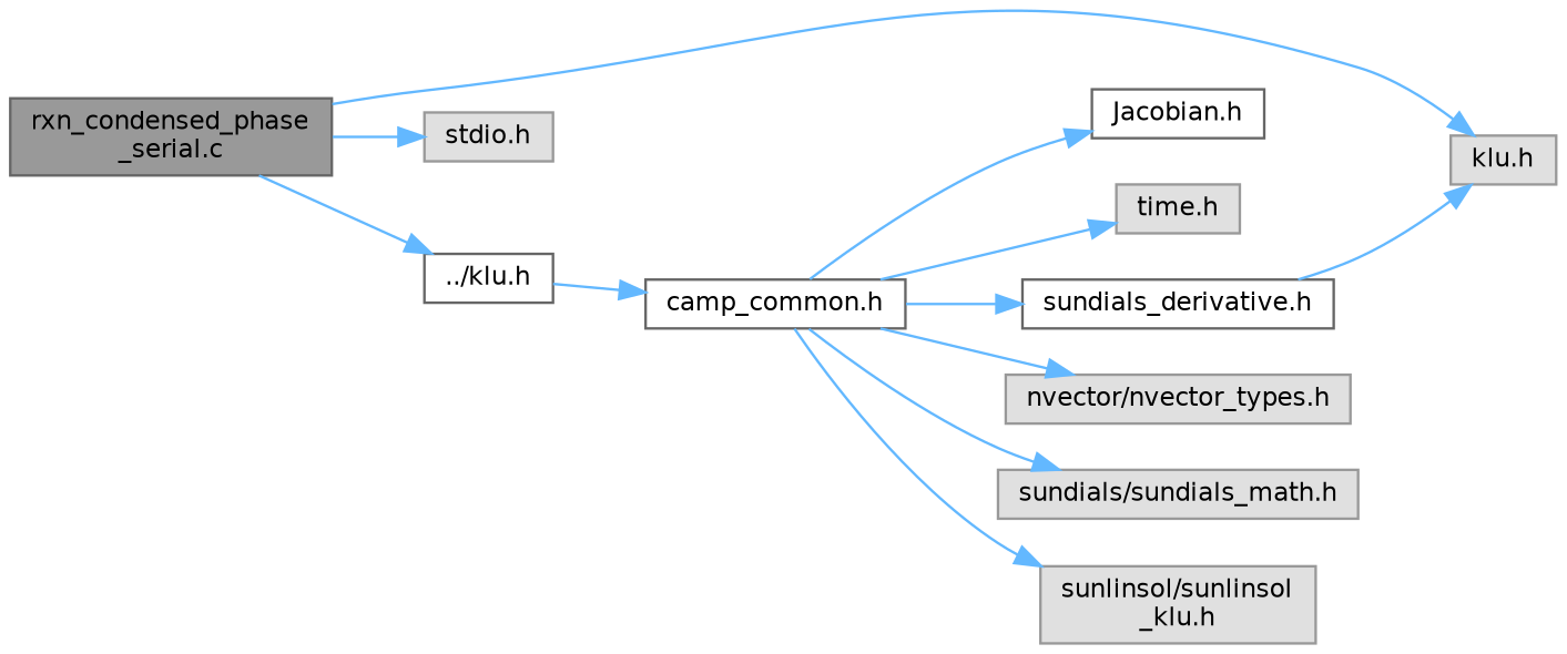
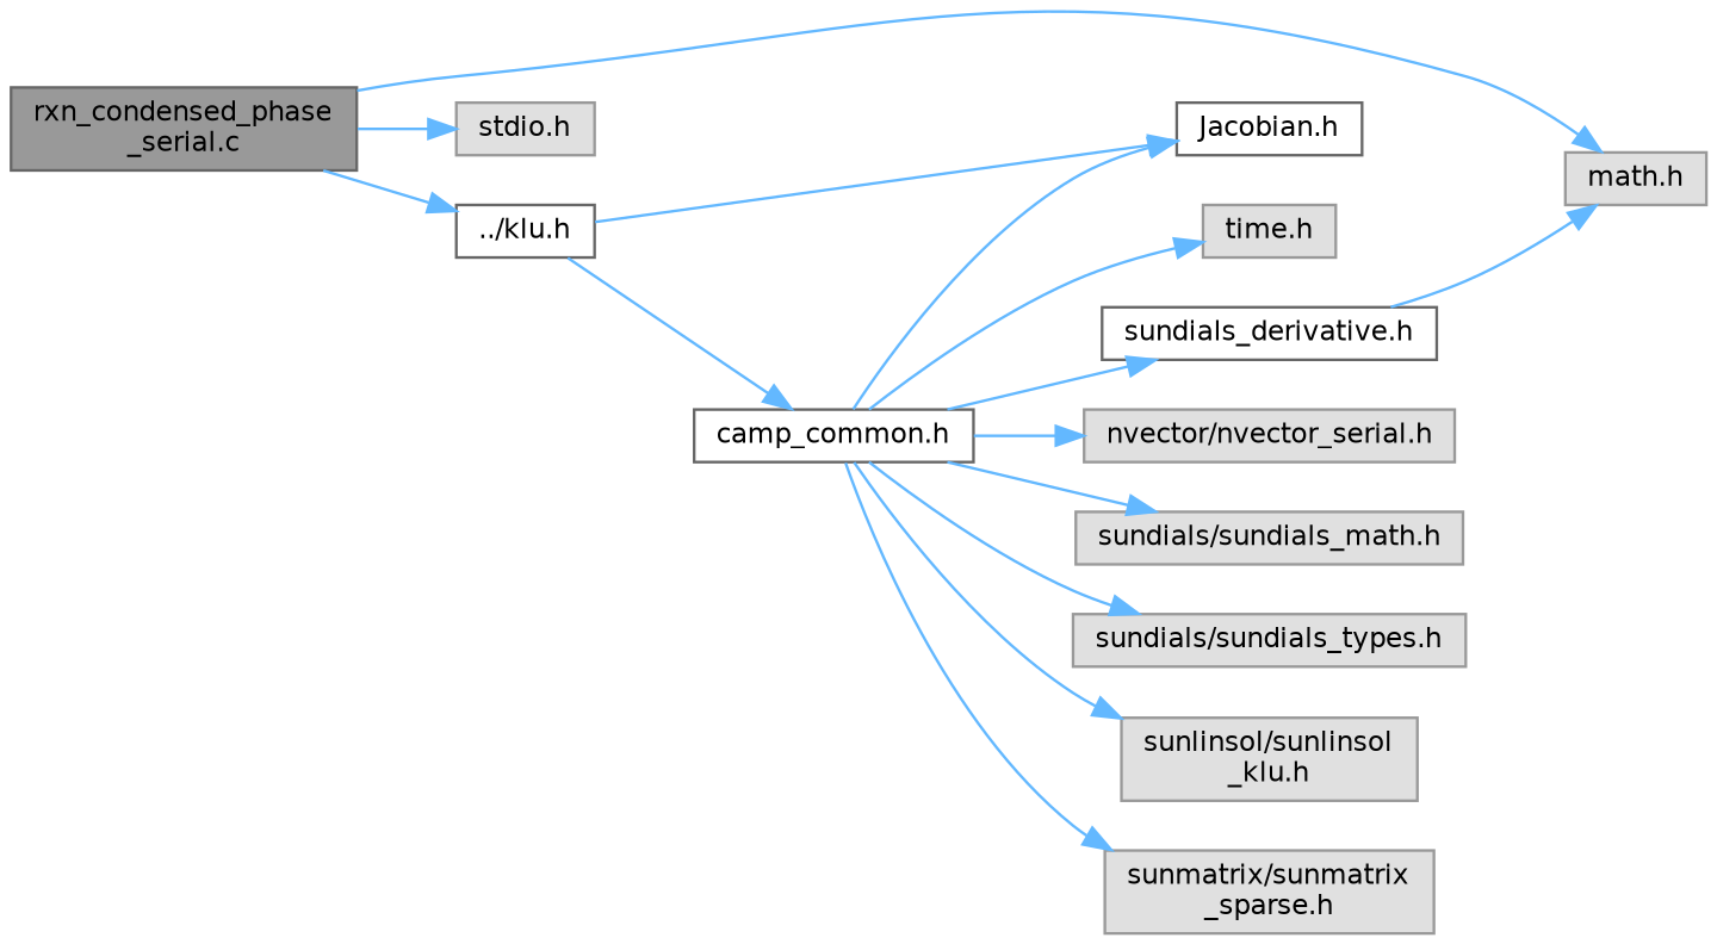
  digraph {
    rankdir=LR
    node [color=grey60 fillcolor="#E0E0E0" fontname=Helvetica fontsize=10 shape=box style=filled]
    edge [color=steelblue1 fontname=Helvetica fontsize=10 labelfontname=Helvetica labelfontsize=10 style=solid]
    n1 [color=gray40 fillcolor=grey60 fontcolor=black height=0.2 label="rxn_condensed_phase\l_serial.c" width=0.4]
-   n2 [height=0.2 label="klu.h" width=0.4]
+   n2 [height=0.2 label="math.h" width=0.4]
    n3 [height=0.2 label="stdio.h" width=0.4]
    n4 [color=grey40 fillcolor=white height=0.2 label="../klu.h" width=0.4]
    n5 [color=grey40 fillcolor=white height=0.2 label="Jacobian.h" width=0.4]
    n6 [color=grey40 fillcolor=white height=0.2 label="camp_common.h" width=0.4]
    n7 [height=0.2 label="time.h" width=0.4]
    n8 [color=grey40 fillcolor=white height=0.2 label="sundials_derivative.h" width=0.4]
-   n9 [height=0.2 label="nvector/nvector_types.h" width=0.4]
+   n9 [height=0.2 label="nvector/nvector_serial.h" width=0.4]
    n10 [height=0.2 label="sundials/sundials_math.h" width=0.4]
+   n11 [height=0.2 label="sundials/sundials_types.h" width=0.4]
    n12 [height=0.2 label="sunlinsol/sunlinsol\l_klu.h" width=0.4]
+   n13 [height=0.2 label="sunmatrix/sunmatrix\l_sparse.h" width=0.4]
    n1 -> n2
    n1 -> n3
    n1 -> n4
+   n4 -> n5
    n4 -> n6
    n6 -> n5
    n6 -> n7
    n6 -> n8
    n6 -> n9
    n6 -> n10
+   n6 -> n11
    n6 -> n12
+   n6 -> n13
    n8 -> n2
  }
